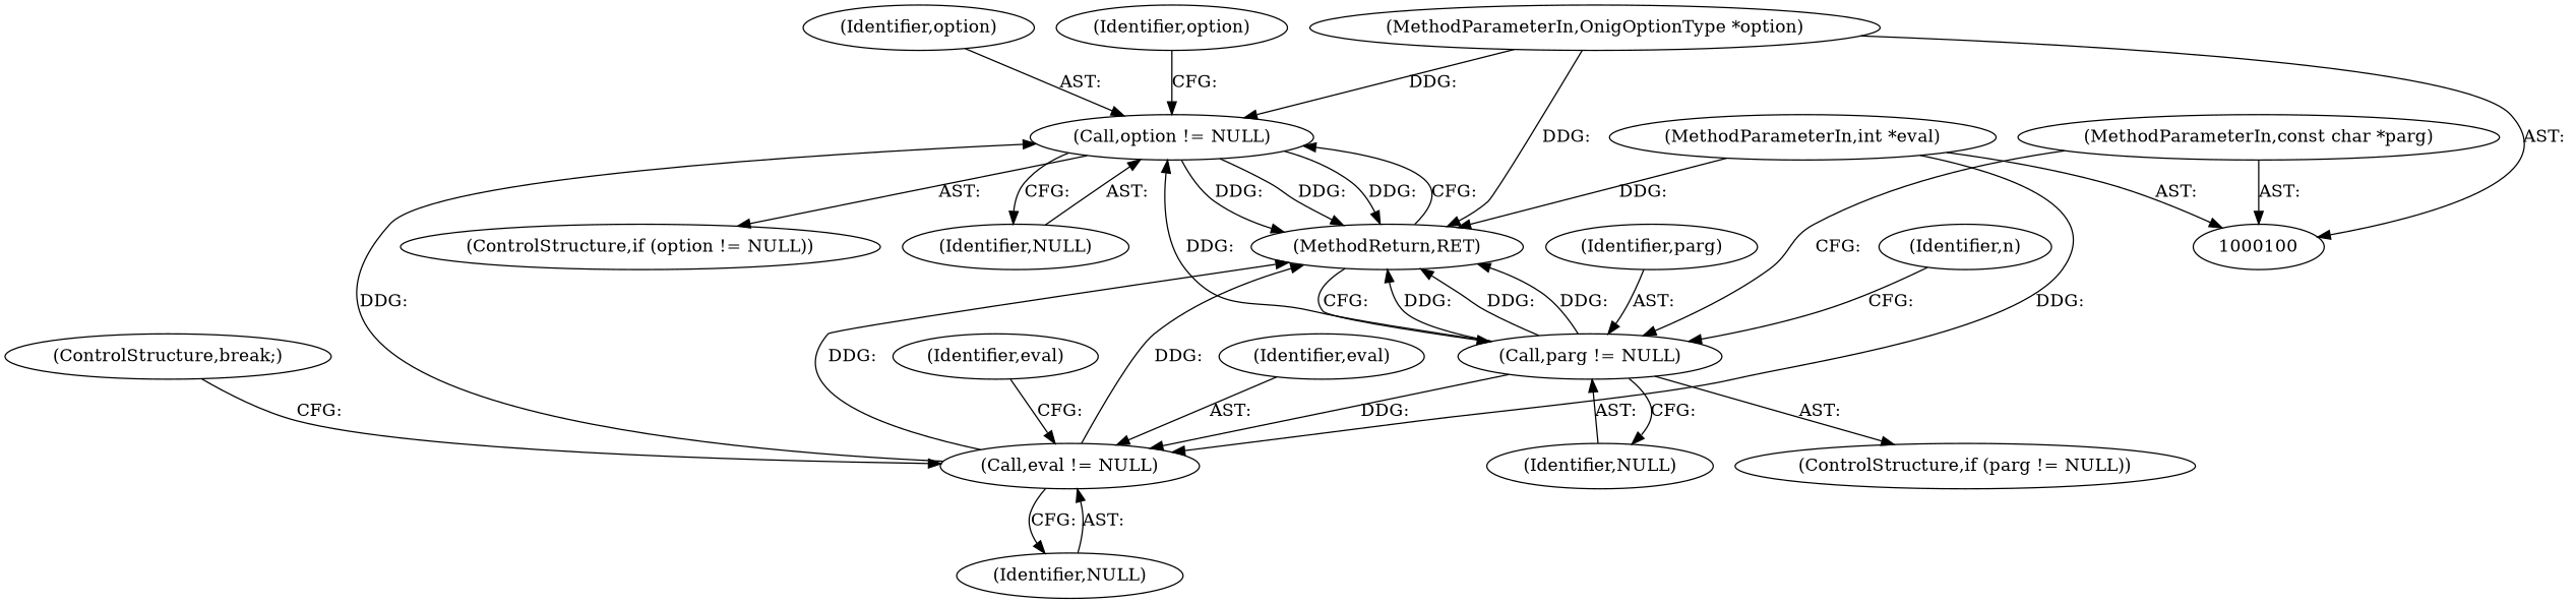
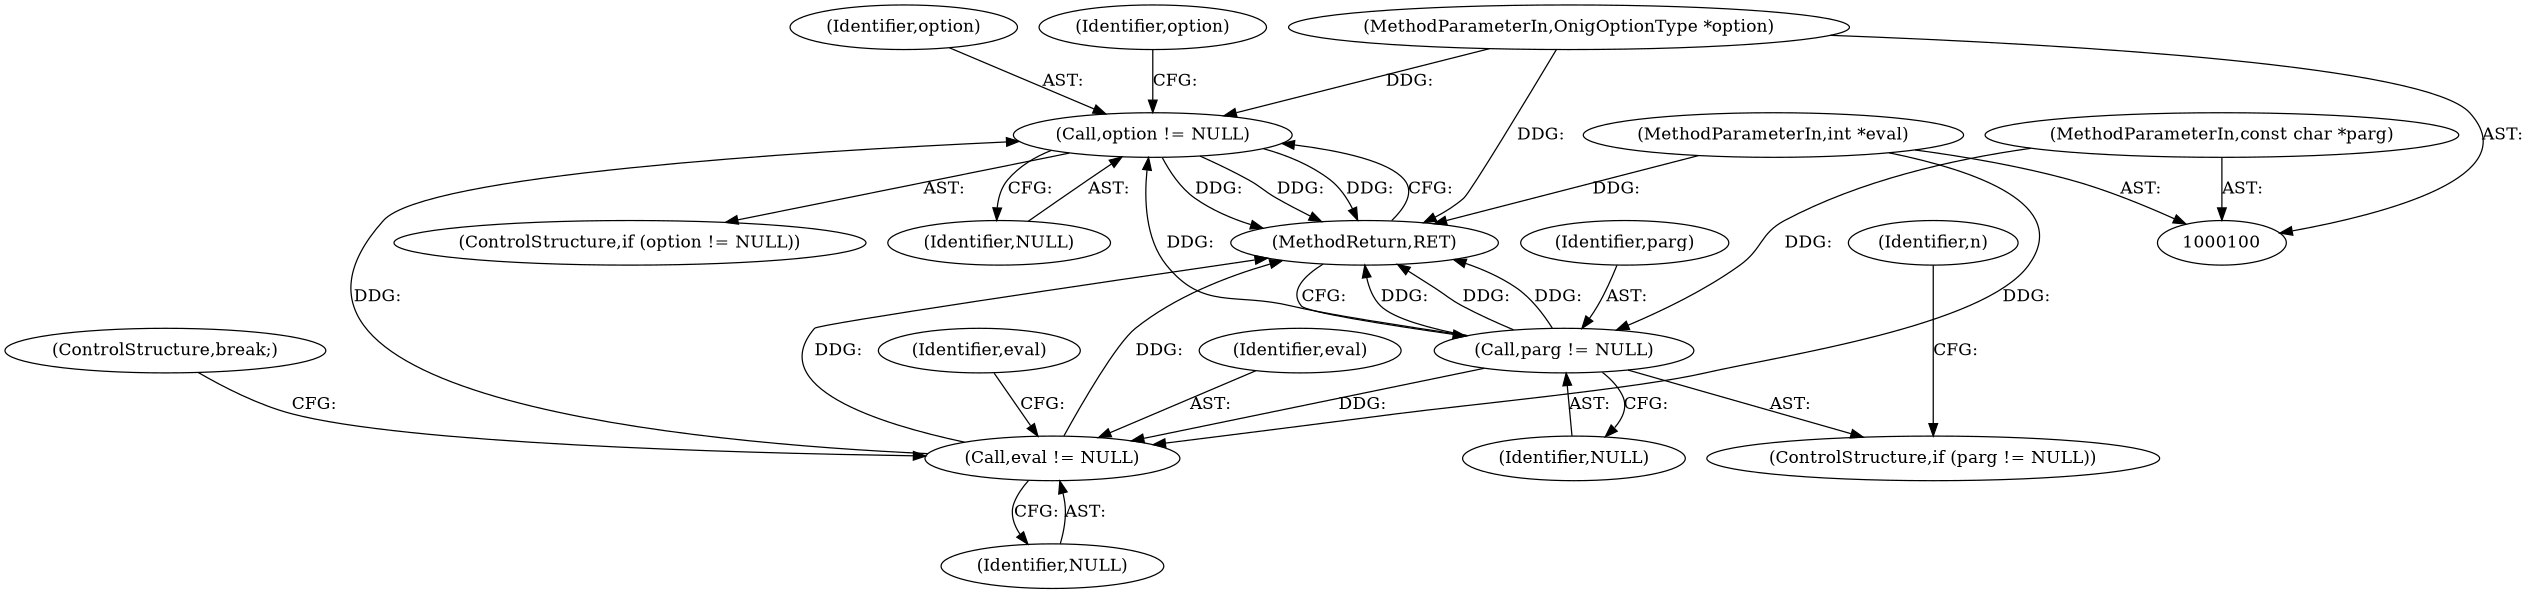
  digraph {
    n1 [label="(Call,option != NULL)"]
    n2 [label="(Identifier,NULL)"]
    n3 [label="(ControlStructure,if (option != NULL))"]
    n4 [label="(MethodReturn,RET)"]
    n5 [label="(Call,parg != NULL)"]
    n6 [label="(MethodParameterIn,OnigOptionType *option)"]
    1000100
    n8 [label="(Call,eval != NULL)"]
    n9 [label="(Identifier,NULL)"]
    n10 [label="(MethodParameterIn,int *eval)"]
    n11 [label="(Identifier,NULL)"]
    n12 [label="(ControlStructure,if (parg != NULL))"]
    n13 [label="(MethodParameterIn,const char *parg)"]
    n14 [label="(Identifier,option)"]
    n15 [label="(Identifier,eval)"]
    n16 [label="(Identifier,n)"]
    n17 [label="(Identifier,eval)"]
    n18 [label="(Identifier,parg)"]
    n19 [label="(Identifier,option)"]
    n20 [label="(ControlStructure,break;)"]
    n1 -> n2 [label="CFG: "]
    n1 -> n3 [label="AST: "]
    n1 -> n4 [label="DDG: "]
    n1 -> n4 [label="DDG: "]
    n1 -> n4 [label="DDG: "]
    n2 -> n1 [label="AST: "]
    n4 -> n1 [label="CFG: "]
    n4 -> n5 [label="CFG: "]
    n5 -> n1 [label="DDG: "]
    n5 -> n4 [label="DDG: "]
    n5 -> n4 [label="DDG: "]
    n5 -> n4 [label="DDG: "]
    n5 -> n8 [label="DDG: "]
    n5 -> n11 [label="CFG: "]
    n5 -> n12 [label="AST: "]
    n6 -> n1 [label="DDG: "]
    n6 -> n4 [label="DDG: "]
    n6 -> 1000100 [label="AST: "]
    n8 -> n1 [label="DDG: "]
    n8 -> n4 [label="DDG: "]
    n8 -> n4 [label="DDG: "]
    n8 -> n9 [label="CFG: "]
    n9 -> n8 [label="AST: "]
    n10 -> n4 [label="DDG: "]
    n10 -> 1000100 [label="AST: "]
    n10 -> n8 [label="DDG: "]
    n11 -> n5 [label="AST: "]
-   n13 -> n5 [label="CFG: "]
+   n13 -> n5 [label="DDG: "]
    n13 -> 1000100 [label="AST: "]
    n14 -> n1 [label="CFG: "]
    n15 -> n8 [label="AST: "]
-   n16 -> n5 [label="CFG: "]
+   n16 -> n12 [label="CFG: "]
    n17 -> n8 [label="CFG: "]
    n18 -> n5 [label="AST: "]
    n19 -> n1 [label="AST: "]
    n20 -> n8 [label="CFG: "]
  }
